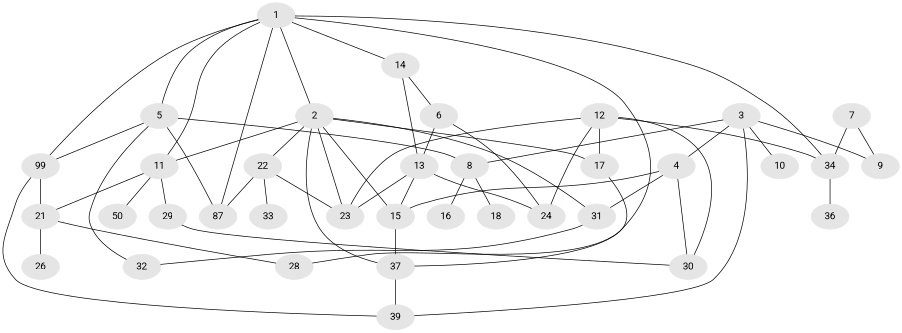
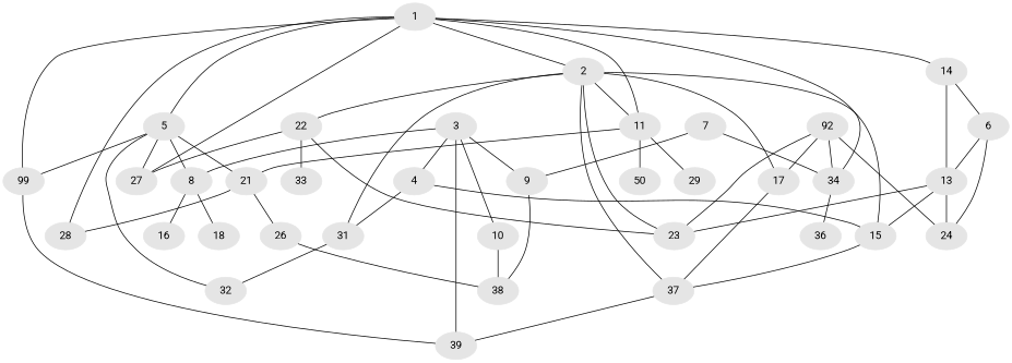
  graph {
    fontname=Roboto
    node [color=gray90 fontname=Roboto style=filled]
    edge [fontname=Roboto weight=1.0]
    1
    2
    5
    11
    14
    n6 [label=99]
-   27 [label=87]
+   27
    28
    34
    15
    17
    22
    23
    31
    37
    8
    21
    32
    n19 [label=50]
    29
    6
    39
    36
    33
    3
    4
    9
    10
-   30
    13
    24
    16
    18
+   38
    26
    7
-   12
+   12 [label=92]
    1 -- 2 [weight=2.0]
    1 -- 5
    1 -- 11
    1 -- 14
    1 -- n6 [weight=2.0]
    1 -- 27
    1 -- 28
    1 -- 34
    2 -- 11
    2 -- 15
    2 -- 17 [weight=2.0]
    2 -- 22
    2 -- 23
    2 -- 31
    2 -- 37
    5 -- n6
    5 -- 27
    5 -- 8
-   n6 -- 21
+   5 -- 21
    5 -- 32
    11 -- 21
    11 -- n19
    11 -- 29
    14 -- 6
    n6 -- 39
    34 -- 36
    15 -- 37
    17 -- 37
    22 -- 27
    22 -- 23
    22 -- 33
    31 -- 32
    37 -- 39
    8 -- 16
    8 -- 18
    21 -- 28
    21 -- 26
-   29 -- 30
    6 -- 13
    6 -- 24
    3 -- 8
    3 -- 39
    3 -- 4
    3 -- 9
    3 -- 10
    4 -- 15
    4 -- 31
-   4 -- 30
+   9 -- 38
+   10 -- 38
    13 -- 14
    13 -- 15
    13 -- 23
    13 -- 24
+   26 -- 38
    7 -- 34
    7 -- 9
    12 -- 34
    12 -- 17
    12 -- 23
-   12 -- 30
    12 -- 24
  }
